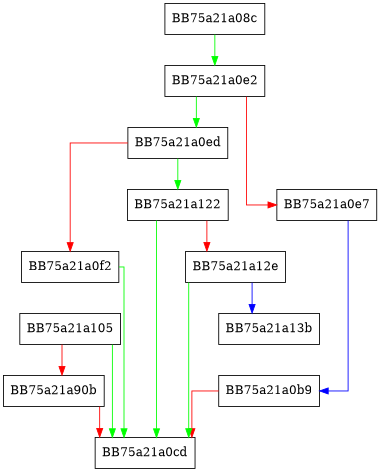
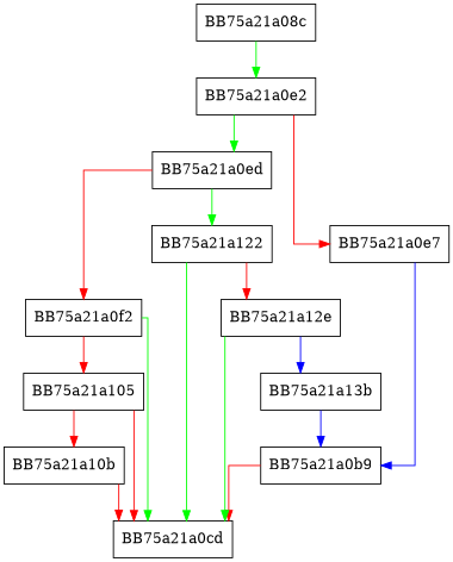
  digraph {
    splines=ortho
    node [shape=box]
    edge [color=green]
    BB75a21a08c
    BB75a21a0e2
    BB75a21a0ed
    BB75a21a0e7
    BB75a21a122
    BB75a21a0f2
    BB75a21a0b9
    BB75a21a0cd
    BB75a21a12e
    BB75a21a105
    BB75a21a13b
-   BB75a21a10b [label=BB75a21a90b]
+   BB75a21a10b
    BB75a21a08c -> BB75a21a0e2
    BB75a21a0e2 -> BB75a21a0ed
    BB75a21a0e2 -> BB75a21a0e7 [color=red]
    BB75a21a0ed -> BB75a21a122
    BB75a21a0ed -> BB75a21a0f2 [color=red]
    BB75a21a0e7 -> BB75a21a0b9 [color=blue]
    BB75a21a122 -> BB75a21a0cd
    BB75a21a122 -> BB75a21a12e [color=red]
    BB75a21a0f2 -> BB75a21a0cd
+   BB75a21a0f2 -> BB75a21a105 [color=red]
    BB75a21a0b9 -> BB75a21a0cd [color=red]
    BB75a21a12e -> BB75a21a0cd
    BB75a21a12e -> BB75a21a13b [color=blue]
-   BB75a21a105 -> BB75a21a0cd
+   BB75a21a105 -> BB75a21a0cd [color=red]
    BB75a21a105 -> BB75a21a10b [color=red]
+   BB75a21a13b -> BB75a21a0b9 [color=blue]
    BB75a21a10b -> BB75a21a0cd [color=red]
  }
